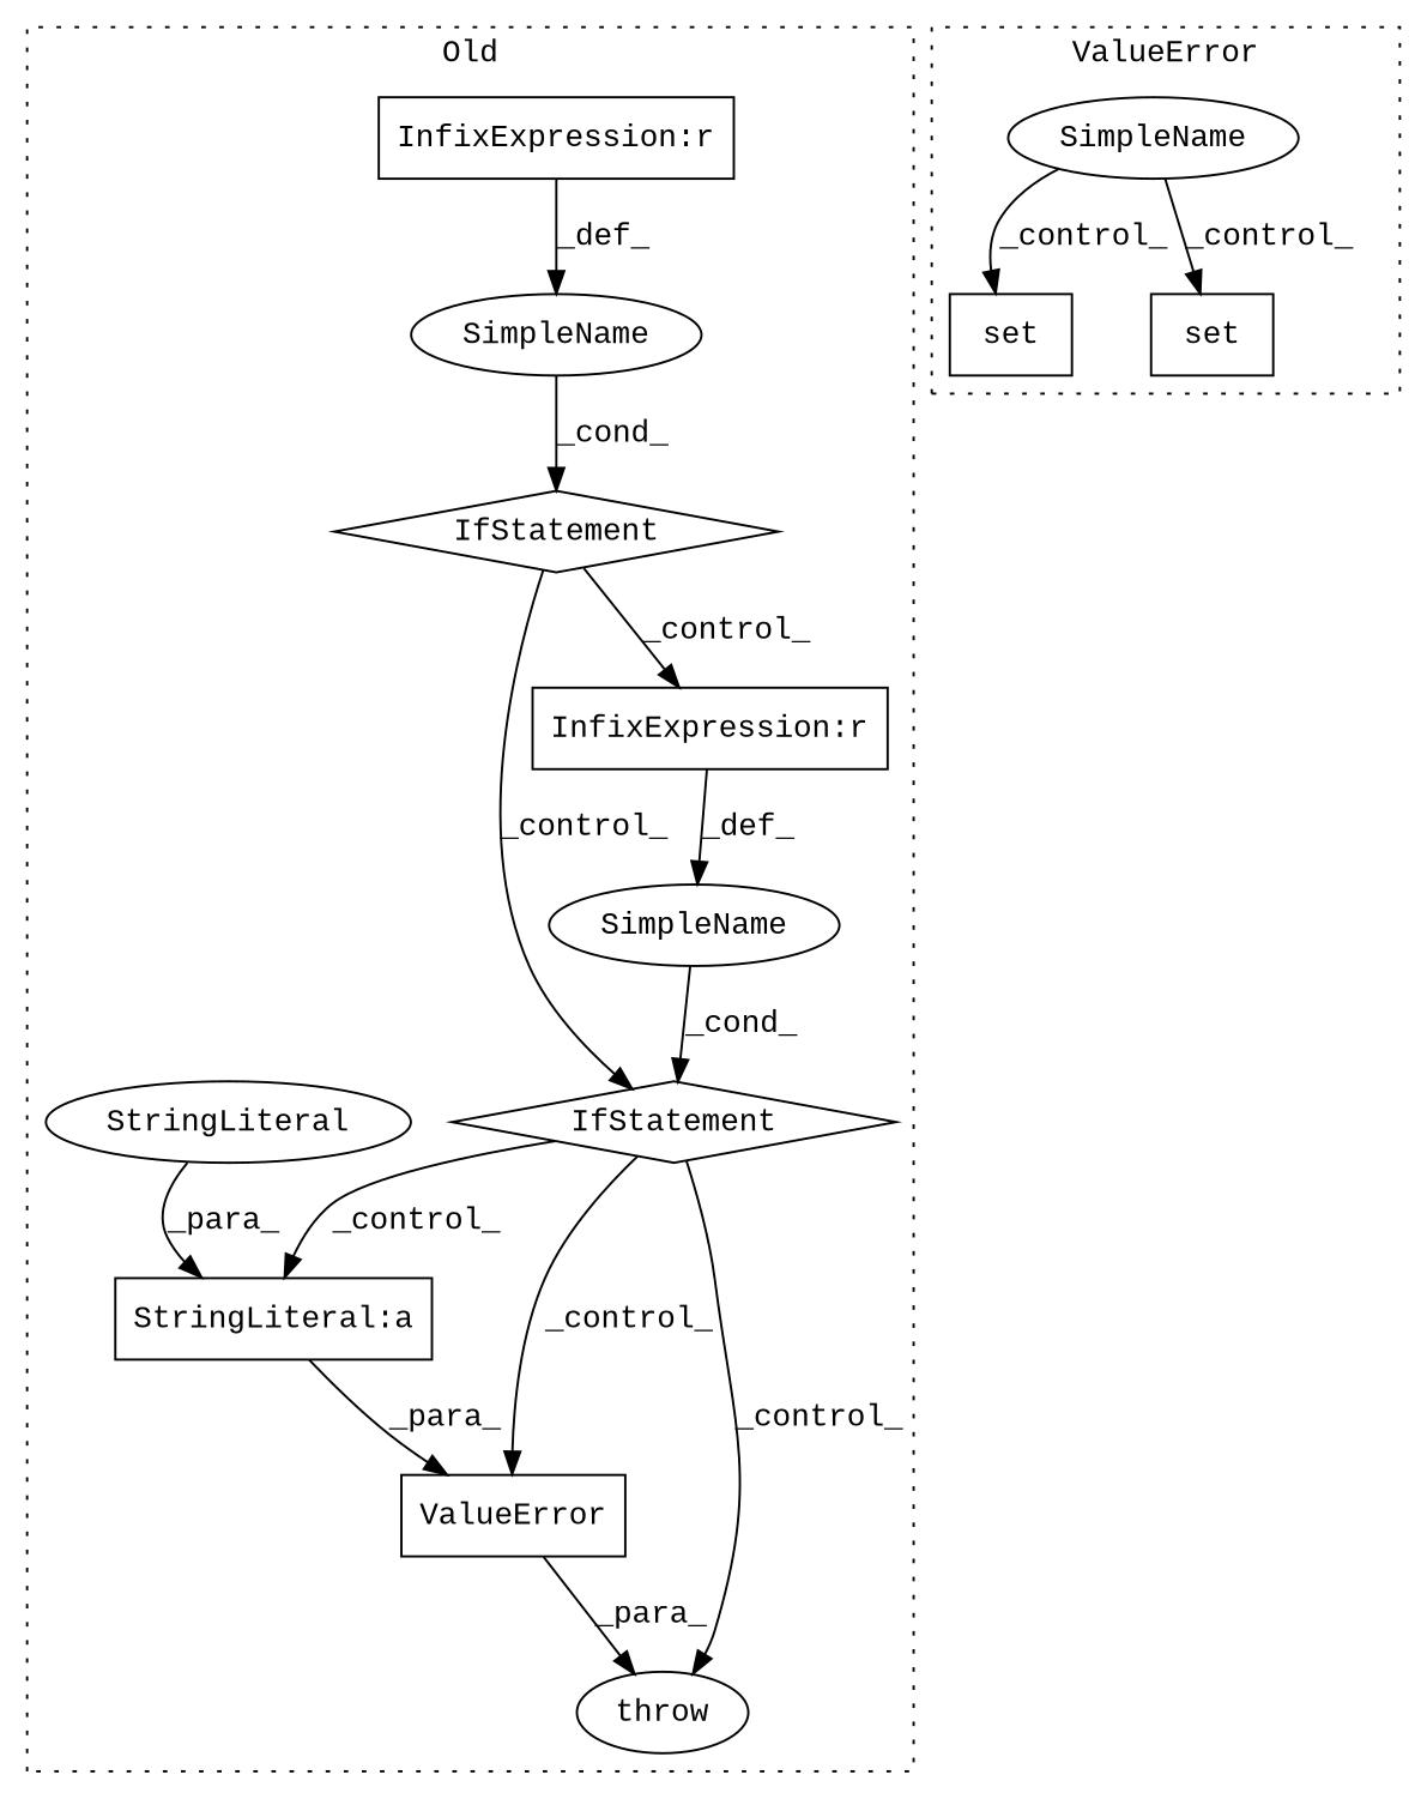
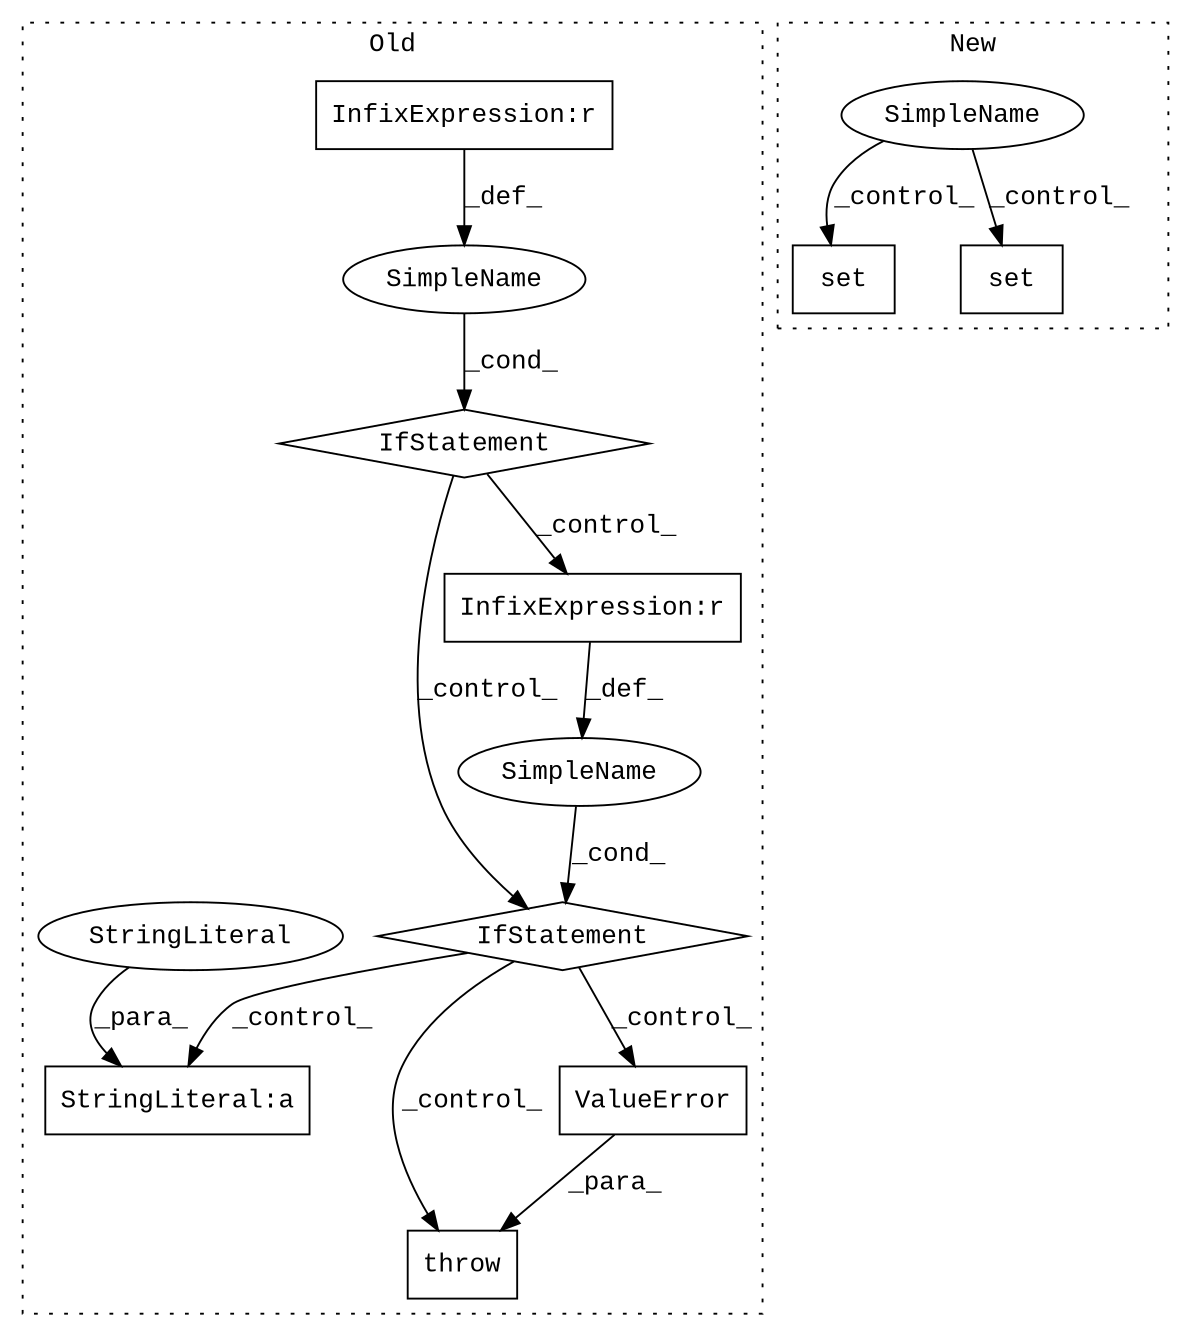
  digraph {
    fontname="Liberation Mono"
    node [a=32 fontname="Liberation Mono" shape=box]
    edge [fontname="Liberation Mono"]
    n1 [l="11,1" label=ValueError s="13512,13557"]
-   n2 [a=53 l=6 label=throw s=13506 shape=ellipse]
+   n2 [a=53 l=6 label=throw s=13506]
    n3 [a=42 label=SimpleName shape=ellipse]
    n4 [a=25 l="4,2" label=IfStatement s="13393,13450" shape=diamond]
    n5 [a=42 label=SimpleName shape=ellipse]
    n6 [a=27 l=4 label="InfixExpression:r" s=13295]
    n7 [a=25 l="4,2" label=IfStatement s="13282,13341" shape=diamond]
    n8 [a=27 l=3 label="StringLiteral:a" s=13545]
    n9 [a=45 l=22 label=StringLiteral s=13523 shape=ellipse]
    n10 [a=27 l=4 label="InfixExpression:r" s=13406]
    n11 [l="4,1" label=set s="11542,11591"]
    n12 [a=42 label=SimpleName shape=ellipse]
    n13 [l="4,1" label=set s="11653,11701"]
    subgraph cluster_1 {
      label=Old
      style=dotted
      n1
      n2
      n3
      n4
      n5
      n6
      n7
      n8
      n9
      n10
    }
    subgraph cluster_2 {
-     label=ValueError
+     label=New
      style=dotted
      n11
      n12
      n13
    }
    n1 -> n2 [label=_para_]
    n3 -> n4 [label=_cond_]
    n4 -> n1 [label=_control_]
    n4 -> n2 [label=_control_]
    n4 -> n8 [label=_control_]
    n5 -> n7 [label=_cond_]
    n6 -> n5 [label=_def_]
    n7 -> n4 [label=_control_]
    n7 -> n10 [label=_control_]
-   n8 -> n1 [label=_para_]
    n9 -> n8 [label=_para_]
    n10 -> n3 [label=_def_]
    n12 -> n11 [label=_control_]
    n12 -> n13 [label=_control_]
  }
